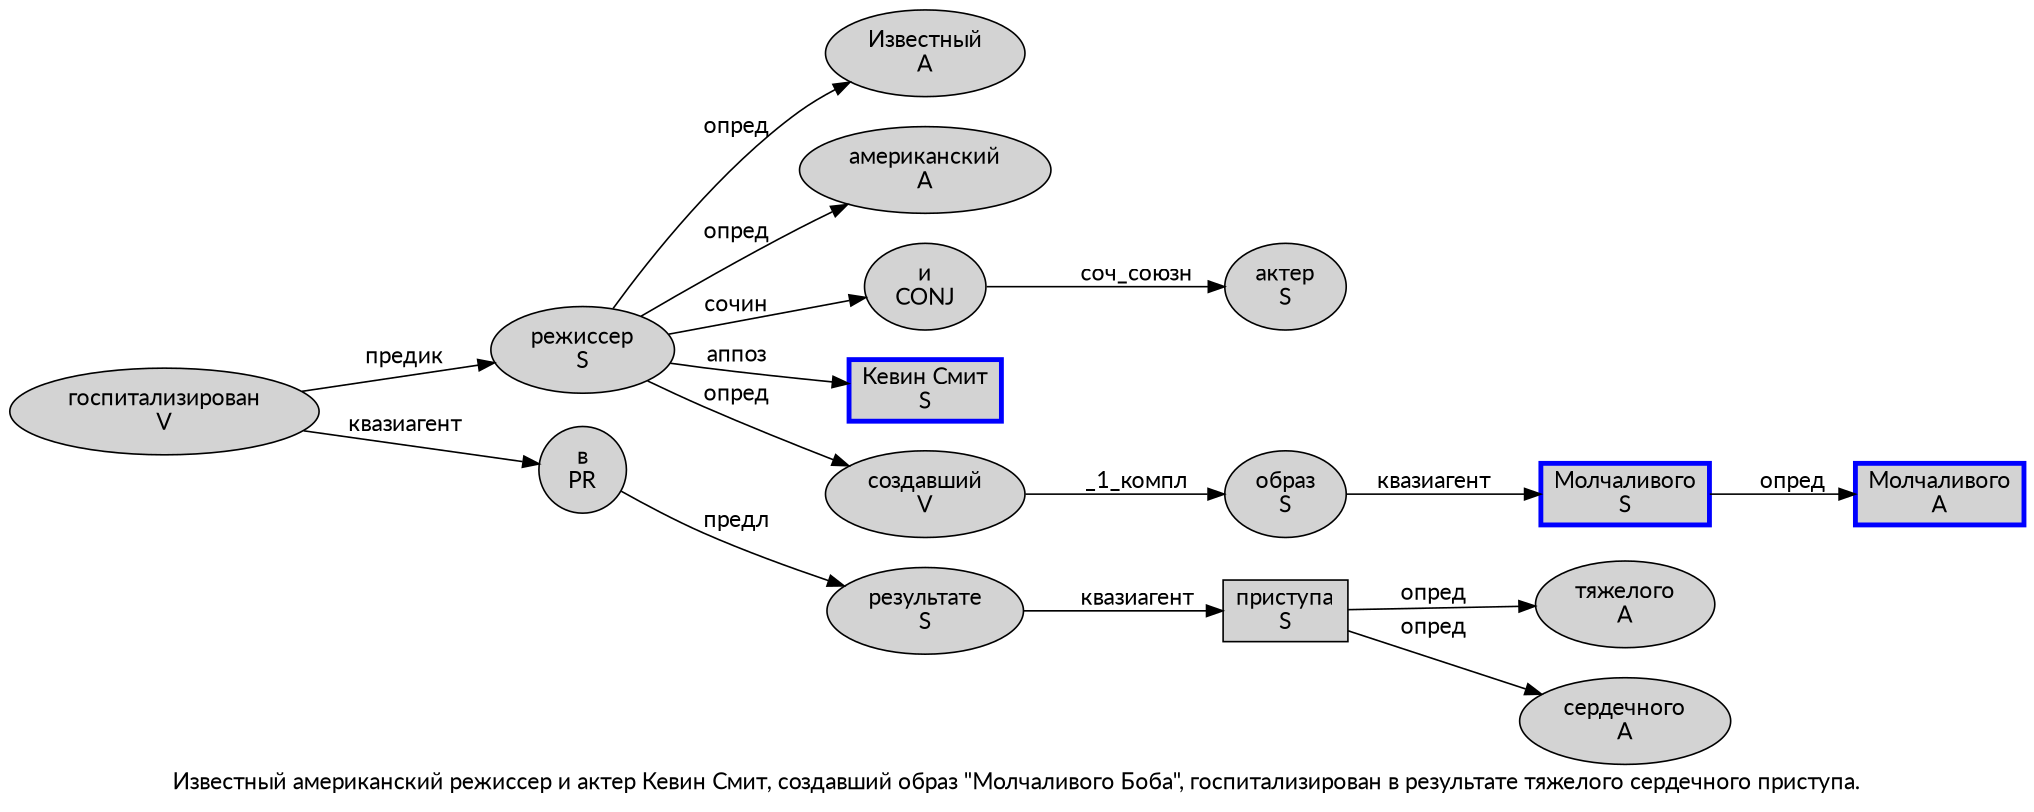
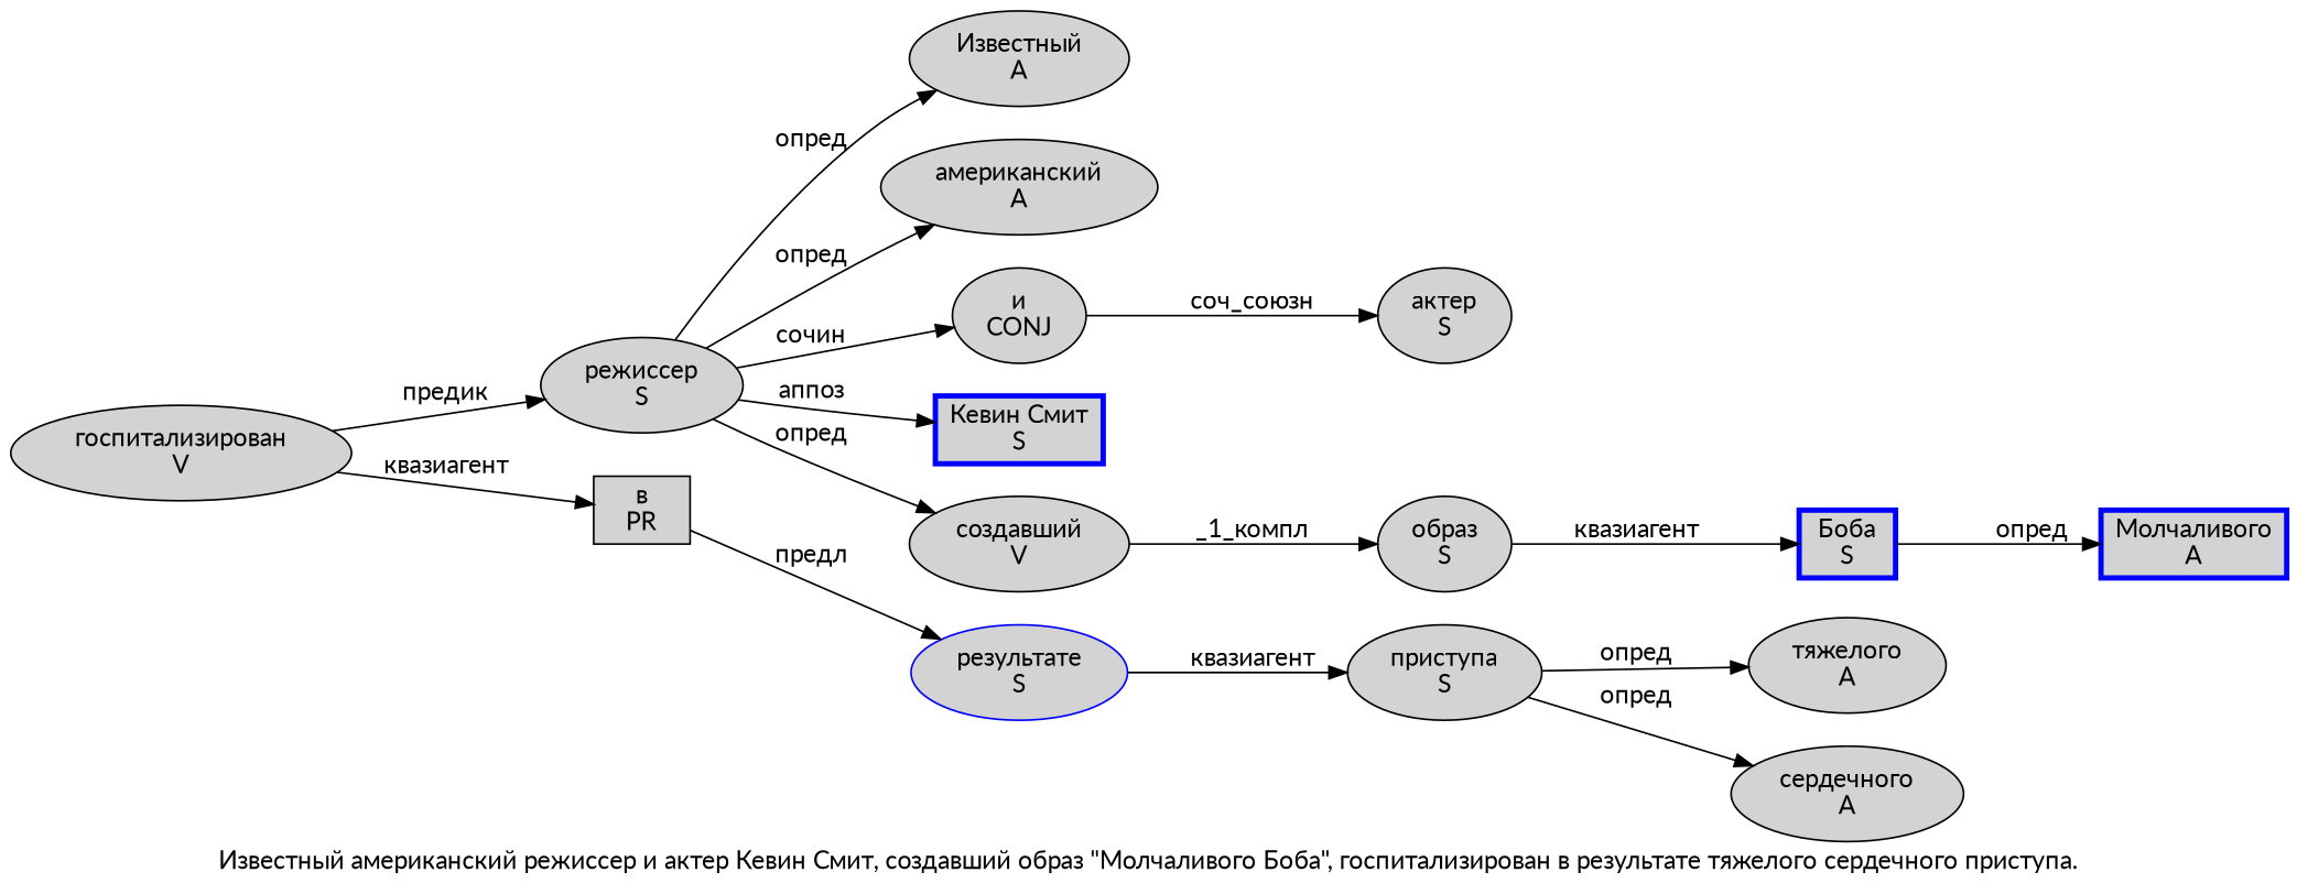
  digraph {
    fontname=Lato
    label="Известный американский режиссер и актер Кевин Смит, создавший образ \"Молчаливого Боба\", госпитализирован в результате тяжелого сердечного приступа."
    rankdir=LR
    node [fillcolor=lightgray fontname=Lato penwidth=1 shape=ellipse style=filled]
    edge [fontname=Lato]
    n1 [label="Известный\nA"]
    n2 [label="американский\nA"]
    n3 [label="режиссер\nS"]
    n4 [label="и\nCONJ"]
    n5 [color=blue label="Кевин Смит\nS" penwidth=3 shape=box]
    n6 [label="создавший\nV"]
    n7 [label="актер\nS"]
    n8 [label="образ\nS"]
-   n9 [color=blue label="Молчаливого\nS" penwidth=3 shape=box]
+   n9 [color=blue label="Боба\nS" penwidth=3 shape=box]
    n10 [color=blue label="Молчаливого\nA" penwidth=3 shape=box]
    n11 [label="госпитализирован\nV"]
-   n12 [label="в\nPR"]
-   n13 [label="результате\nS"]
-   n14 [label="приступа\nS" shape=box]
+   n12 [label="в\nPR" shape=box]
+   n13 [label="результате\nS" color=blue]
+   n14 [label="приступа\nS"]
    n15 [label="тяжелого\nA"]
    n16 [label="сердечного\nA"]
    n3 -> n1 [label="опред"]
    n3 -> n2 [label="опред"]
    n3 -> n4 [label="сочин"]
    n3 -> n5 [label="аппоз"]
    n3 -> n6 [label="опред"]
    n4 -> n7 [label="соч_союзн"]
    n6 -> n8 [label="_1_компл"]
    n8 -> n9 [label="квазиагент"]
    n9 -> n10 [label="опред"]
    n11 -> n3 [label="предик"]
    n11 -> n12 [label="квазиагент"]
    n12 -> n13 [label="предл"]
    n13 -> n14 [label="квазиагент"]
    n14 -> n15 [label="опред"]
    n14 -> n16 [label="опред"]
  }
